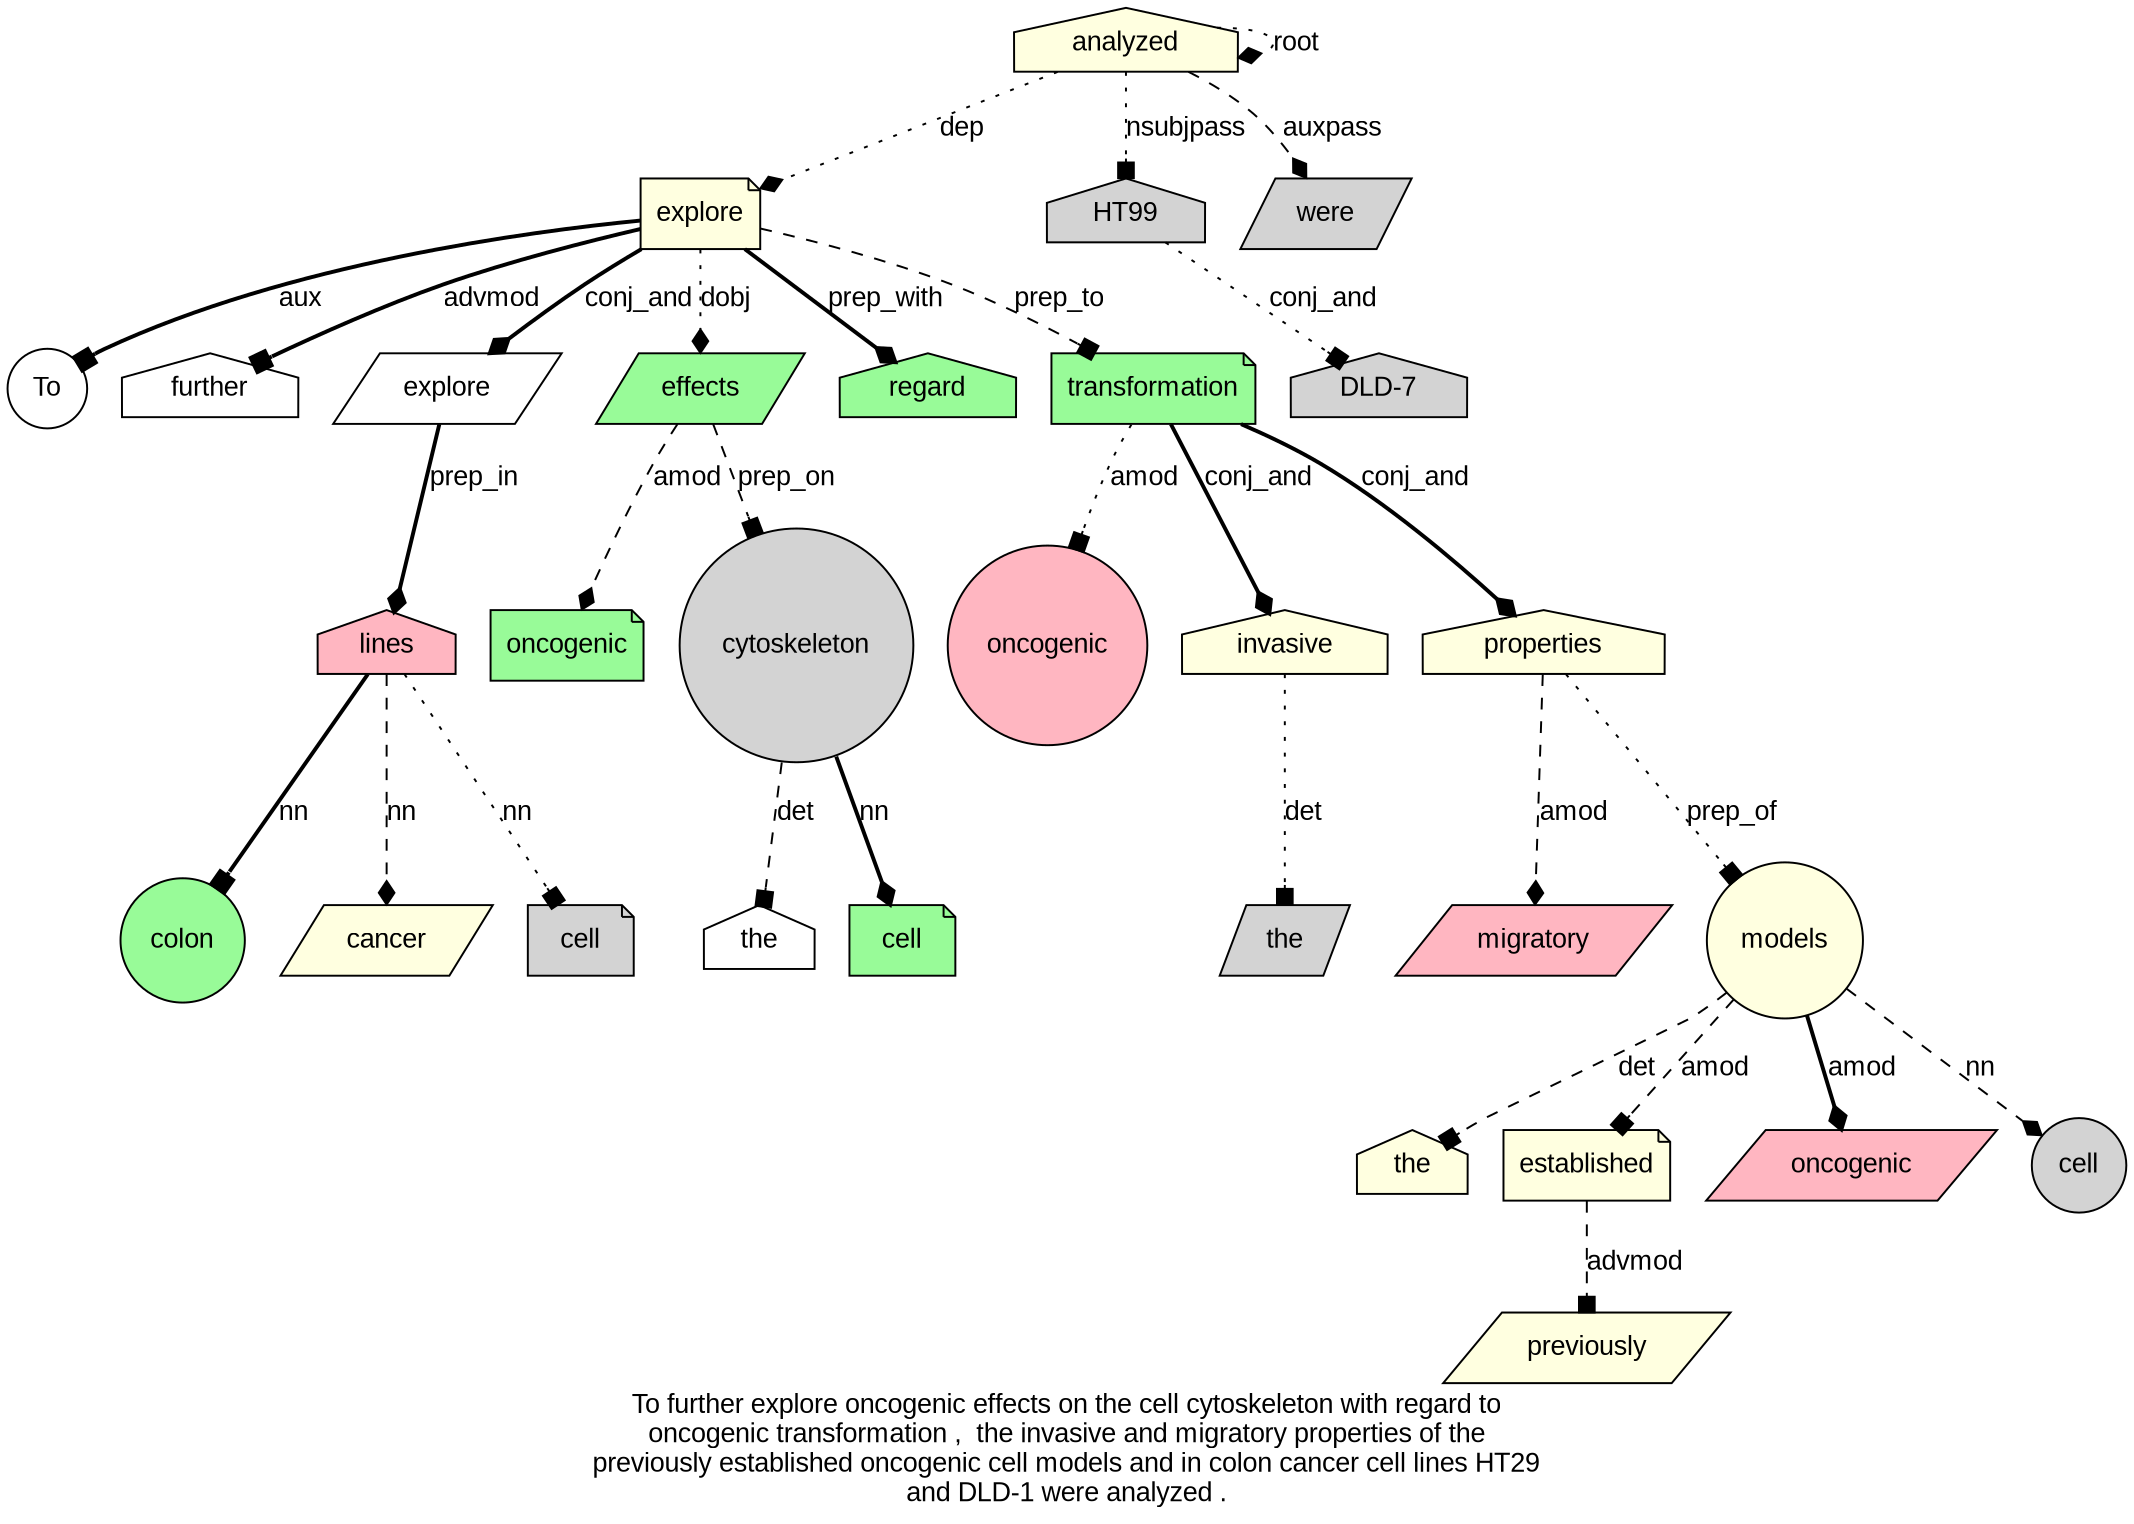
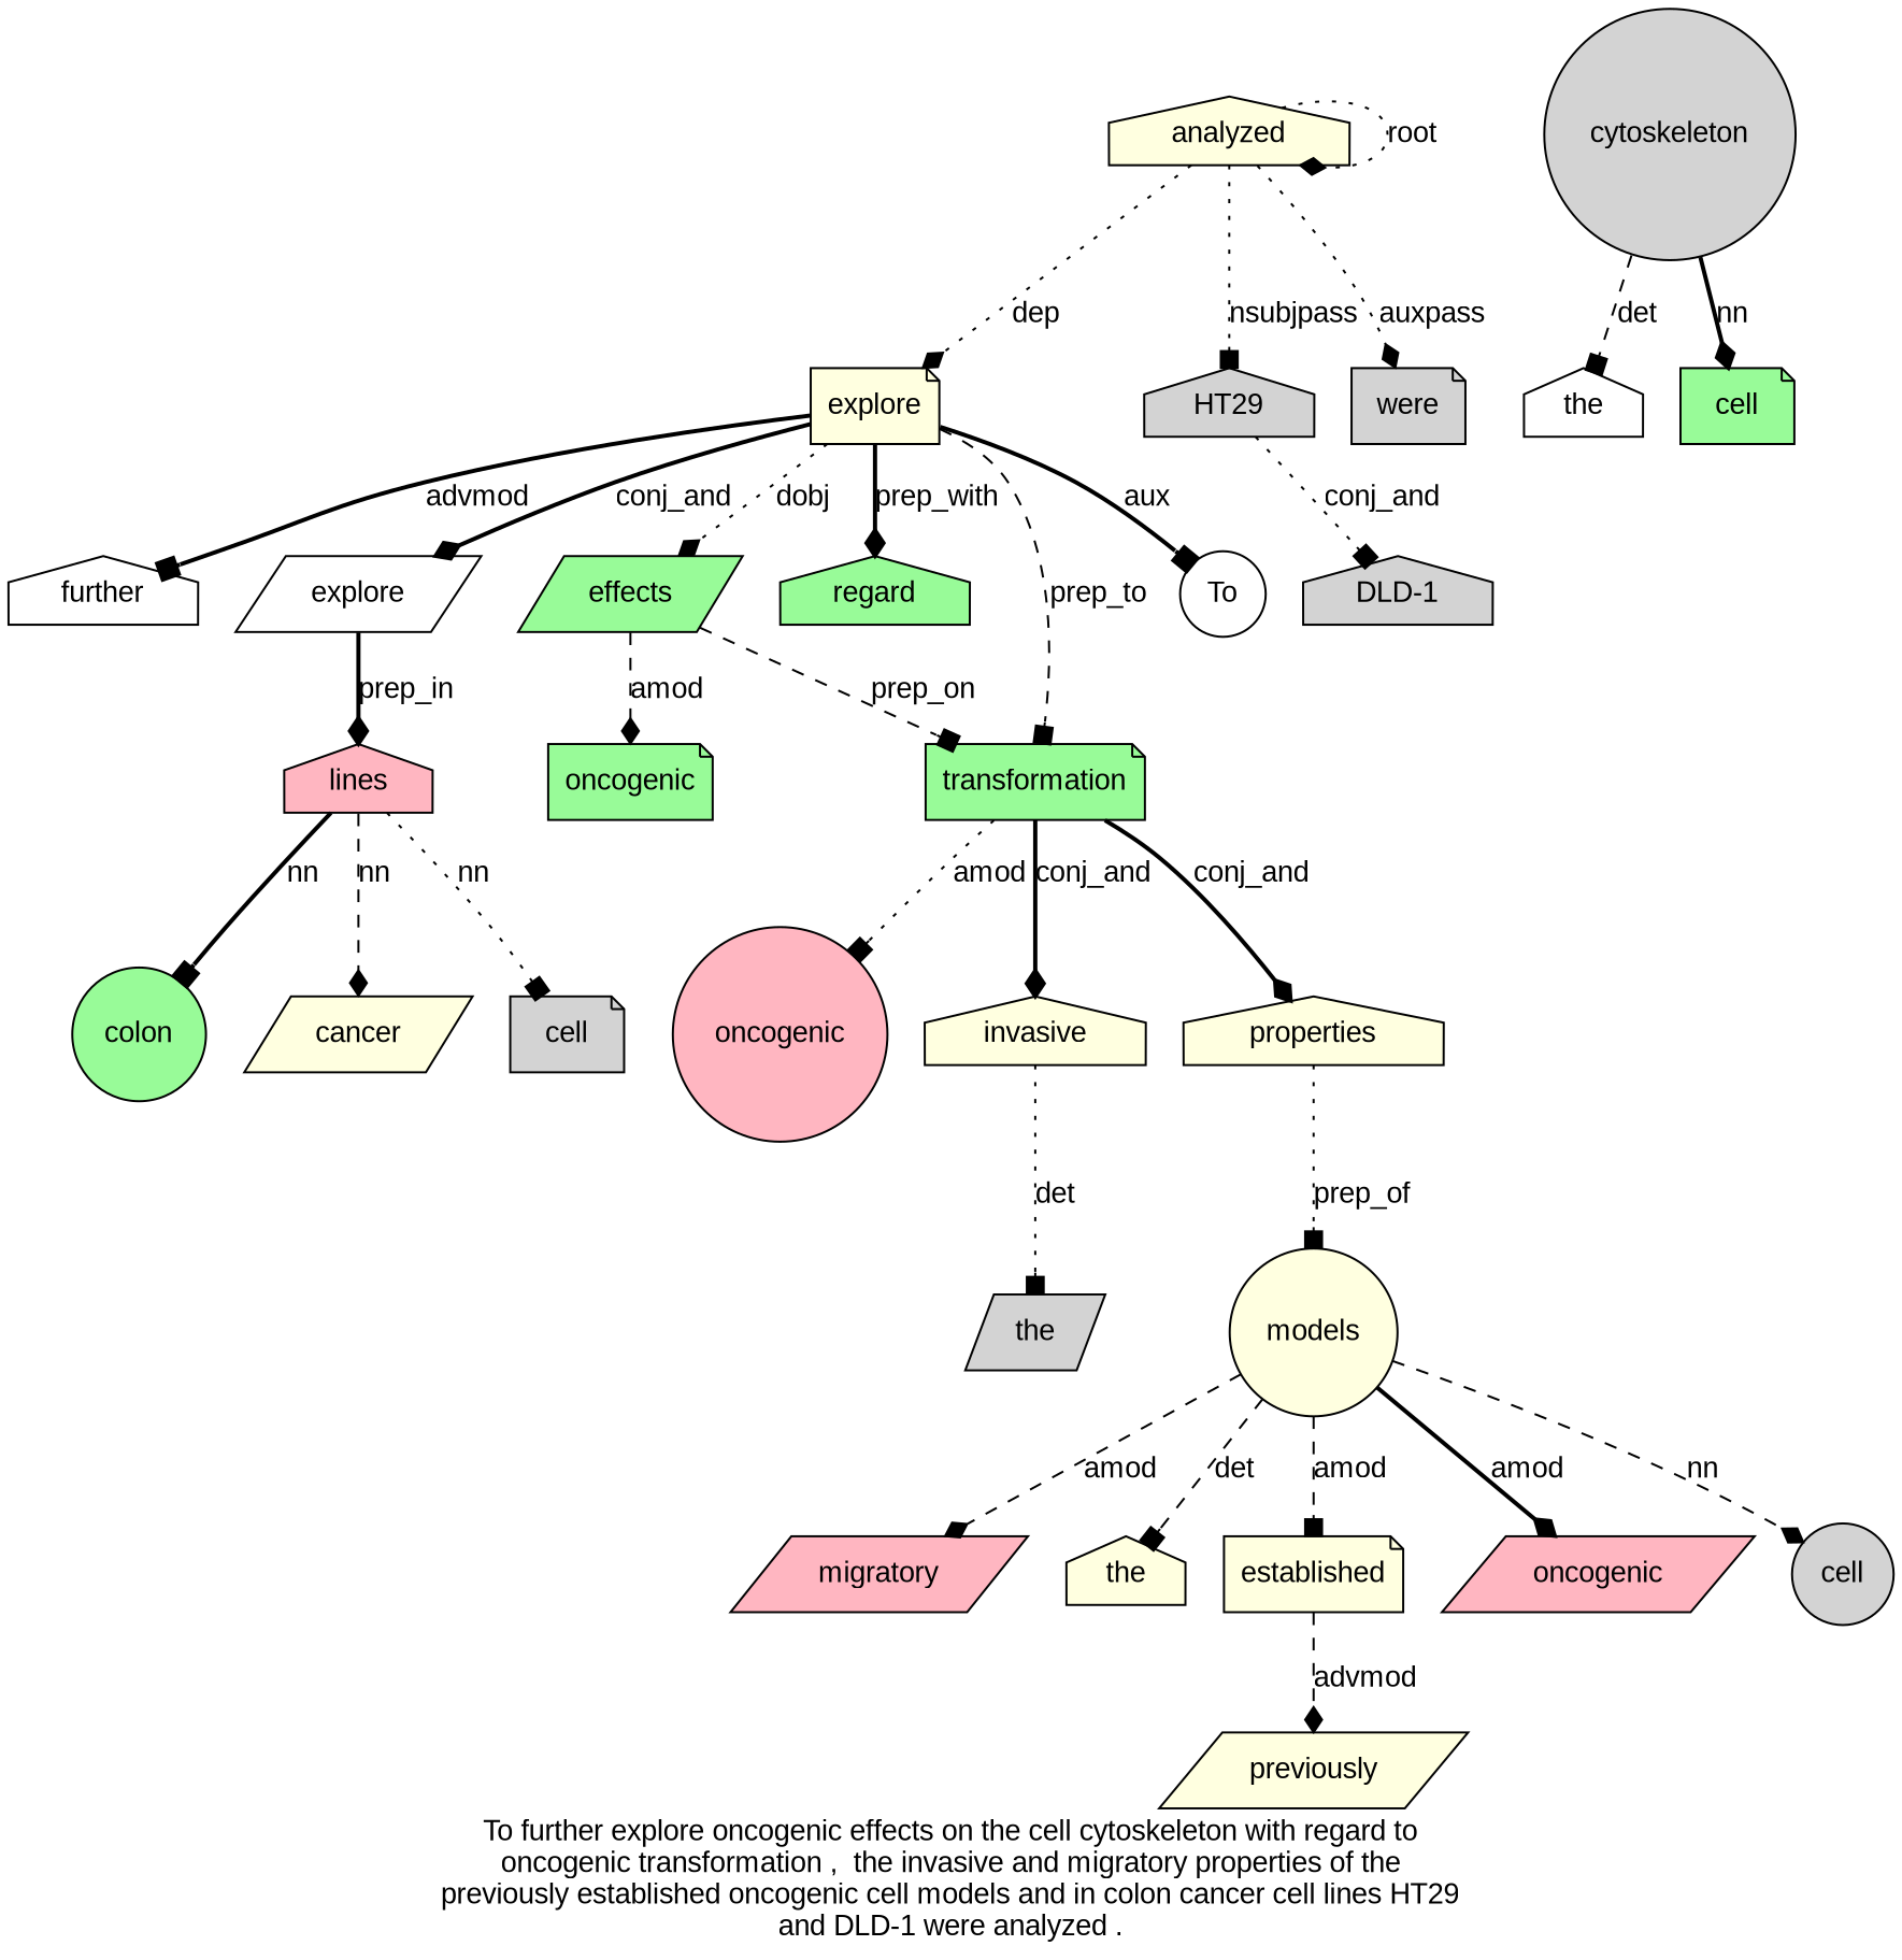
  digraph {
    fontname="Liberation Sans"
    label="To further explore oncogenic effects on the cell cytoskeleton with regard to\noncogenic transformation ,  the invasive and migratory properties of the\npreviously established oncogenic cell models and in colon cancer cell lines HT29\nand DLD-1 were analyzed ."
    node [fillcolor=lightyellow fontname="Liberation Sans" shape=house style=filled]
    edge [arrowhead=diamond fontname="Liberation Sans" style=dashed]
    n1 [label=explore shape=note]
    n2 [fillcolor=white label=To shape=circle]
    n3 [fillcolor=white label=further]
    n4 [fillcolor=white label=explore shape=parallelogram]
    n5 [fillcolor=palegreen label=effects shape=parallelogram]
    n6 [fillcolor=palegreen label=regard]
    n7 [fillcolor=palegreen label=transformation shape=note]
    n8 [fillcolor=lightpink label=lines]
    n9 [fillcolor=palegreen label=oncogenic shape=note]
    n10 [fillcolor=lightgrey label=cytoskeleton shape=circle]
    n11 [fillcolor=lightpink label=oncogenic shape=circle]
    n12 [label=invasive]
    n13 [label=properties]
    n14 [fillcolor=palegreen label=colon shape=circle]
    n15 [label=cancer shape=parallelogram]
    n16 [fillcolor=lightgrey label=cell shape=note]
    n17 [label=analyzed]
-   n18 [fillcolor=lightgrey label=HT99]
-   n19 [fillcolor=lightgrey label=were shape=parallelogram]
-   n20 [fillcolor=lightgrey label="DLD-7"]
+   n18 [fillcolor=lightgrey label=HT29]
+   n19 [fillcolor=lightgrey label=were shape=note]
+   n20 [fillcolor=lightgrey label="DLD-1"]
    n21 [fillcolor=white label=the]
    n22 [fillcolor=palegreen label=cell shape=note]
    n23 [fillcolor=lightgrey label=the shape=parallelogram]
    n24 [fillcolor=lightpink label=migratory shape=parallelogram]
    n25 [label=models shape=circle]
    n26 [label=the]
    n27 [label=established shape=note]
    n28 [fillcolor=lightpink label=oncogenic shape=parallelogram]
    n29 [fillcolor=lightgrey label=cell shape=circle]
    n30 [label=previously shape=parallelogram]
    n1 -> n2 [arrowhead=box label=aux style=bold]
    n1 -> n3 [arrowhead=box label=advmod style=bold]
    n1 -> n4 [label=conj_and style=bold]
    n1 -> n5 [label=dobj style=dotted]
    n1 -> n6 [label=prep_with style=bold]
    n1 -> n7 [arrowhead=box label=prep_to]
    n4 -> n8 [label=prep_in style=bold]
    n5 -> n9 [label=amod]
-   n5 -> n10 [arrowhead=box label=prep_on]
+   n5 -> n7 [arrowhead=box label=prep_on]
    n7 -> n11 [arrowhead=box label=amod style=dotted]
    n7 -> n12 [label=conj_and style=bold]
    n7 -> n13 [label=conj_and style=bold]
    n8 -> n14 [arrowhead=box label=nn style=bold]
    n8 -> n15 [label=nn]
    n8 -> n16 [arrowhead=box label=nn style=dotted]
    n10 -> n21 [arrowhead=box label=det]
    n10 -> n22 [label=nn style=bold]
    n12 -> n23 [arrowhead=box label=det style=dotted]
-   n13 -> n24 [label=amod]
+   n25 -> n24 [label=amod]
    n13 -> n25 [arrowhead=box label=prep_of style=dotted]
    n17 -> n1 [label=dep style=dotted]
    n17 -> n17 [label=root style=dotted]
    n17 -> n18 [arrowhead=box label=nsubjpass style=dotted]
-   n17 -> n19 [label=auxpass]
+   n17 -> n19 [label=auxpass style=dotted]
    n18 -> n20 [arrowhead=box label=conj_and style=dotted]
    n25 -> n26 [arrowhead=box label=det]
    n25 -> n27 [arrowhead=box label=amod]
    n25 -> n28 [label=amod style=bold]
    n25 -> n29 [label=nn]
-   n27 -> n30 [arrowhead=box label=advmod]
+   n27 -> n30 [label=advmod]
  }
